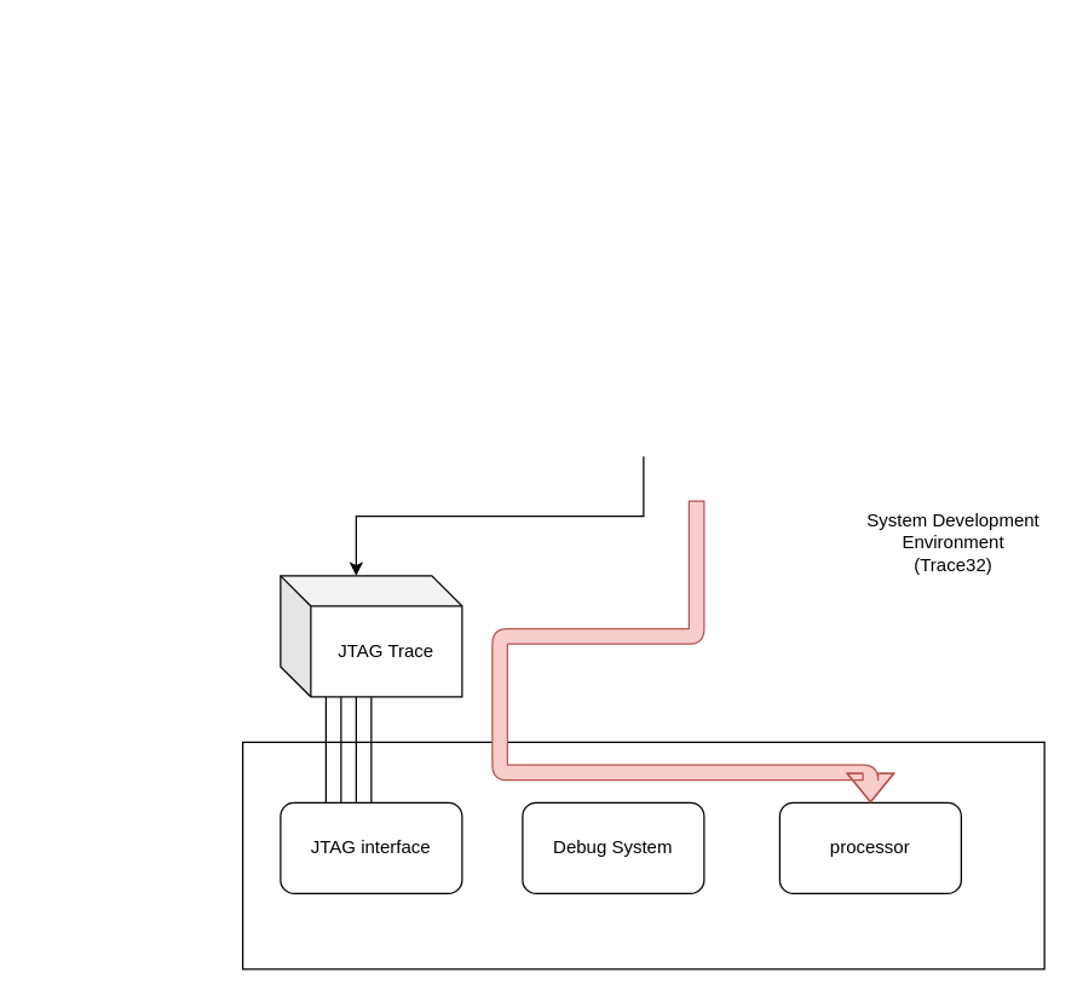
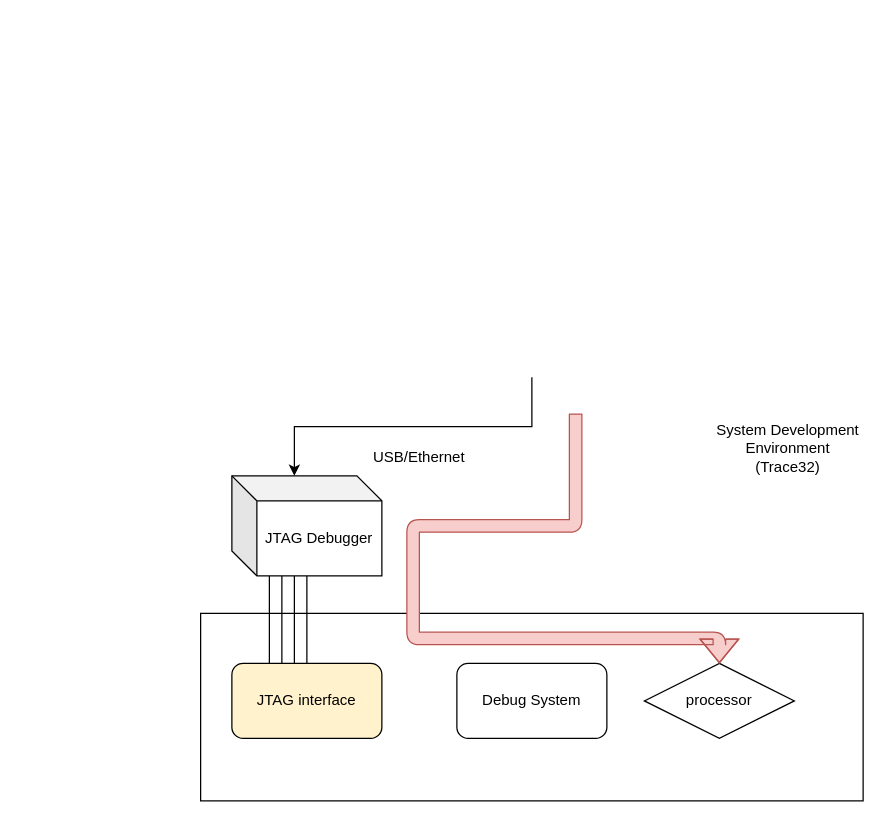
  <mxCell id="0" />
  <mxCell id="1" parent="0" />
  <mxCell id="2" value="" style="rounded=0;whiteSpace=wrap;html=1;fillColor=none;" vertex="1" parent="1"><mxGeometry x="160" y="490" width="530" height="150" as="geometry" /></mxCell>
- <mxCell id="3" value="processor" style="rounded=1;whiteSpace=wrap;html=1;" vertex="1" parent="1"><mxGeometry x="515" y="530" width="120" height="60" as="geometry" /></mxCell>
- <mxCell id="4" value="Debug System" style="rounded=1;whiteSpace=wrap;html=1;" vertex="1" parent="1"><mxGeometry x="345" y="530" width="120" height="60" as="geometry" /></mxCell>
- <mxCell id="5" value="JTAG interface" style="rounded=1;whiteSpace=wrap;html=1;" vertex="1" parent="1"><mxGeometry x="185" y="530" width="120" height="60" as="geometry" /></mxCell>
+ <mxCell id="3" value="processor" style="rhombus;whiteSpace=wrap;html=1;" vertex="1" parent="1"><mxGeometry x="515" y="530" width="120" height="60" as="geometry" /></mxCell>
+ <mxCell id="4" value="Debug System" style="rounded=1;whiteSpace=wrap;html=1;" vertex="1" parent="1"><mxGeometry x="365" y="530" width="120" height="60" as="geometry" /></mxCell>
+ <mxCell id="5" value="JTAG interface" style="rounded=1;whiteSpace=wrap;html=1;fillColor=#fff2cc;" vertex="1" parent="1"><mxGeometry x="185" y="530" width="120" height="60" as="geometry" /></mxCell>
  <mxCell id="6" value="" style="endArrow=none;html=1;rounded=0;" edge="1" parent="1"><mxGeometry width="50" height="50" relative="1" as="geometry"><mxPoint x="215" y="530" as="sourcePoint" /><mxPoint x="215" y="460" as="targetPoint" /></mxGeometry></mxCell>
  <mxCell id="7" value="" style="endArrow=none;html=1;rounded=0;" edge="1" parent="1"><mxGeometry width="50" height="50" relative="1" as="geometry"><mxPoint x="225" y="530" as="sourcePoint" /><mxPoint x="225" y="460" as="targetPoint" /></mxGeometry></mxCell>
  <mxCell id="8" value="" style="endArrow=none;html=1;rounded=0;" edge="1" parent="1"><mxGeometry width="50" height="50" relative="1" as="geometry"><mxPoint x="235" y="530" as="sourcePoint" /><mxPoint x="235" y="460" as="targetPoint" /></mxGeometry></mxCell>
  <mxCell id="9" value="" style="endArrow=none;html=1;rounded=0;" edge="1" parent="1"><mxGeometry width="50" height="50" relative="1" as="geometry"><mxPoint x="245" y="530" as="sourcePoint" /><mxPoint x="245" y="460" as="targetPoint" /></mxGeometry></mxCell>
- <mxCell id="10" value="JTAG Trace" style="shape=cube;whiteSpace=wrap;html=1;boundedLbl=1;backgroundOutline=1;darkOpacity=0.05;darkOpacity2=0.1;fillColor=none;" vertex="1" parent="1"><mxGeometry x="185" y="380" width="120" height="80" as="geometry" /></mxCell>
+ <mxCell id="10" value="JTAG Debugger" style="shape=cube;whiteSpace=wrap;html=1;boundedLbl=1;backgroundOutline=1;darkOpacity=0.05;darkOpacity2=0.1;fillColor=none;" vertex="1" parent="1"><mxGeometry x="185" y="380" width="120" height="80" as="geometry" /></mxCell>
  <mxCell id="11" style="edgeStyle=orthogonalEdgeStyle;rounded=0;orthogonalLoop=1;jettySize=auto;html=1;entryX=0;entryY=0;entryDx=50;entryDy=0;entryPerimeter=0;" edge="1" parent="1" source="15" target="10"><mxGeometry relative="1" as="geometry"><mxPoint x="430" y="315" as="sourcePoint" /></mxGeometry></mxCell>
  <mxCell id="12" value="System Development Environment&lt;br&gt;(Trace32)" style="text;html=1;strokeColor=none;fillColor=none;align=center;verticalAlign=middle;whiteSpace=wrap;rounded=0;" vertex="1" parent="1"><mxGeometry x="570" y="315" width="120" height="85" as="geometry" /></mxCell>
+ <mxCell id="13" value="USB/Ethernet" style="text;html=1;strokeColor=none;fillColor=none;align=center;verticalAlign=middle;whiteSpace=wrap;rounded=0;" vertex="1" parent="1"><mxGeometry x="305" y="350" width="60" height="30" as="geometry" /></mxCell>
  <mxCell id="14" value="" style="endArrow=classic;html=1;rounded=1;entryX=0.5;entryY=0;entryDx=0;entryDy=0;fillColor=#f8cecc;strokeColor=#b85450;shape=flexArrow;" edge="1" parent="1" target="3"><mxGeometry width="50" height="50" relative="1" as="geometry"><mxPoint x="460" y="330" as="sourcePoint" /><mxPoint x="320" y="410" as="targetPoint" /><Array as="points"><mxPoint x="460" y="420" /><mxPoint x="330" y="420" /><mxPoint x="330" y="510" /><mxPoint x="575" y="510" /></Array></mxGeometry></mxCell>
  <mxCell id="15" value="" style="shape=image;verticalLabelPosition=bottom;labelBackgroundColor=default;verticalAlign=top;aspect=fixed;imageAspect=0;image=https://wiki.dave.eu/images/b/be/TRACE32_summary_view.png;" vertex="1" parent="1"><mxGeometry x="165" y="20" width="520" height="281" as="geometry" /></mxCell>
  <mxCell id="16" value="" style="shape=image;verticalLabelPosition=bottom;labelBackgroundColor=default;verticalAlign=top;aspect=fixed;imageAspect=0;image=https://www.st.com/content/dam/PartnerProgram/Lauterbach/ARM%20Lauterbach%20Power%20Debug%20Pro%20picture%20STP.png;" vertex="1" parent="1"><mxGeometry x="20" y="301" width="201.02" height="150" as="geometry" /></mxCell>
